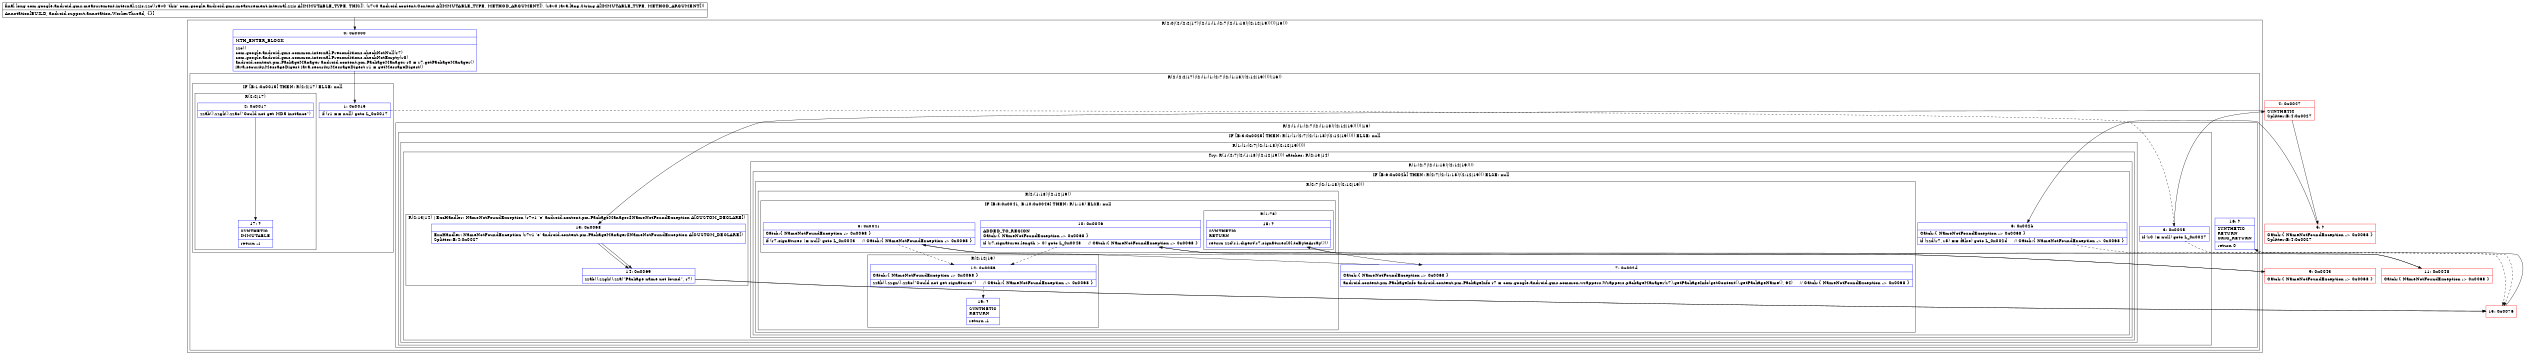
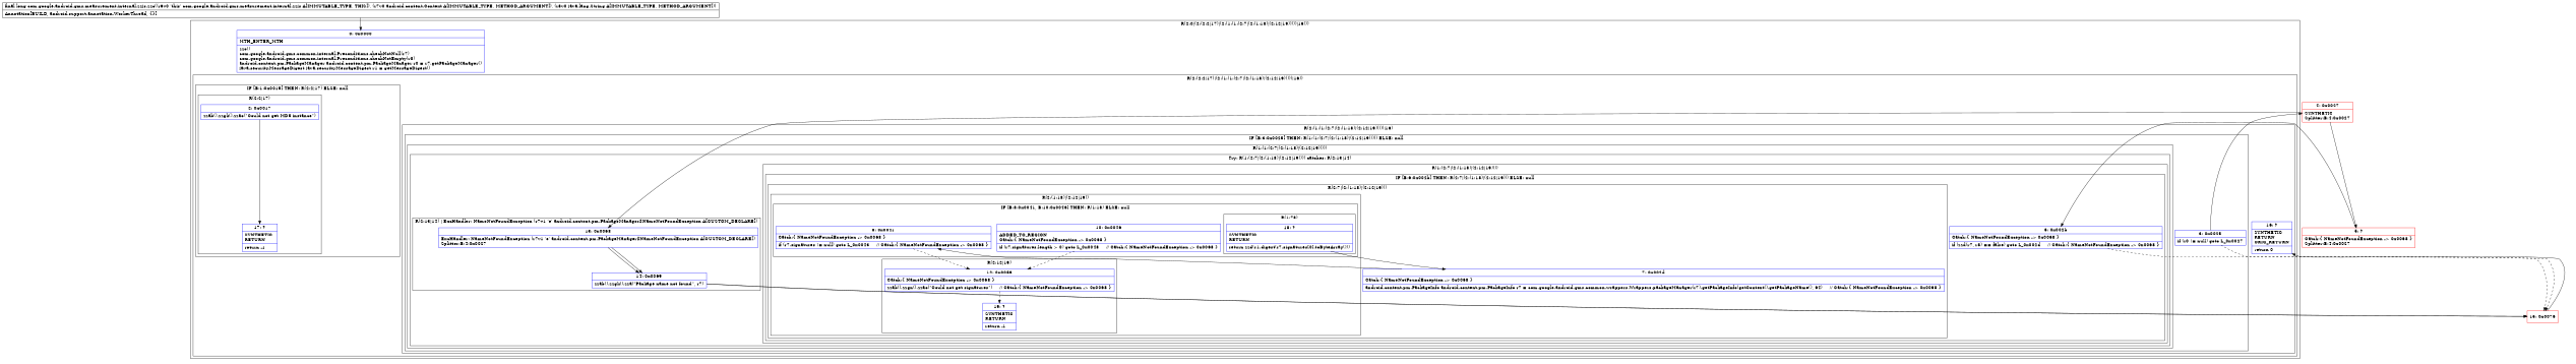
  digraph {
    node [color=blue shape=record]
    n1 [label="{2\:\ 0x0017|zzab().zzgk().zzao(\"Could not get MD5 instance\")\l}"]
-   n2 [label="{17\:\ ?|SYNTHETIC\lIMMUTABLE\l|return \-1\l}"]
-   n3 [label="{1\:\ 0x0015|if (r1 == null) goto L_0x0017\l}"]
+   n2 [label="{17\:\ ?|SYNTHETIC\lRETURN\l|return \-1\l}"]
    n4 [label="{18\:\ ?|SYNTHETIC\lRETURN\l|return zzd(r1.digest(r7.signatures[0].toByteArray()))\l}"]
    n5 [label="{8\:\ 0x0041|Catch:\{ NameNotFoundException \-\> 0x0068 \}\l|if (r7.signatures != null) goto L_0x0043     \/\/ Catch:\{ NameNotFoundException \-\> 0x0068 \}\l}"]
    n6 [label="{10\:\ 0x0046|ADDED_TO_REGION\lCatch:\{ NameNotFoundException \-\> 0x0068 \}\l|if (r7.signatures.length \> 0) goto L_0x0048     \/\/ Catch:\{ NameNotFoundException \-\> 0x0068 \}\l}"]
    n7 [label="{12\:\ 0x005a|Catch:\{ NameNotFoundException \-\> 0x0068 \}\l|zzab().zzgn().zzao(\"Could not get signatures\")     \/\/ Catch:\{ NameNotFoundException \-\> 0x0068 \}\l}"]
    n8 [label="{19\:\ ?|SYNTHETIC\lRETURN\l|return \-1\l}"]
    n9 [label="{7\:\ 0x002d|Catch:\{ NameNotFoundException \-\> 0x0068 \}\l|android.content.pm.PackageInfo android.content.pm.PackageInfo r7 = com.google.android.gms.common.wrappers.Wrappers.packageManager(r7).getPackageInfo(getContext().getPackageName(), 64)     \/\/ Catch:\{ NameNotFoundException \-\> 0x0068 \}\l}"]
    n10 [label="{6\:\ 0x002b|Catch:\{ NameNotFoundException \-\> 0x0068 \}\l|if (zzd(r7, r8) == false) goto L_0x002d     \/\/ Catch:\{ NameNotFoundException \-\> 0x0068 \}\l}"]
    n11 [label="{13\:\ 0x0068|ExcHandler: NameNotFoundException (r7v1 'e' android.content.pm.PackageManager$NameNotFoundException A[CUSTOM_DECLARE])\lSplitter:B:4:0x0027\l}"]
    n12 [label="{14\:\ 0x0069|zzab().zzgk().zza(\"Package name not found\", r7)\l}"]
    n13 [label="{3\:\ 0x0025|if (r0 != null) goto L_0x0027\l}"]
    n14 [label="{16\:\ ?|SYNTHETIC\lRETURN\lORIG_RETURN\l|return 0\l}"]
-   n15 [label="{0\:\ 0x0000|MTH_ENTER_BLOCK\l|zzo()\lcom.google.android.gms.common.internal.Preconditions.checkNotNull(r7)\lcom.google.android.gms.common.internal.Preconditions.checkNotEmpty(r8)\landroid.content.pm.PackageManager android.content.pm.PackageManager r0 = r7.getPackageManager()\ljava.security.MessageDigest java.security.MessageDigest r1 = getMessageDigest()\l}"]
-   n16 [color=red label="{9\:\ 0x0043|Catch:\{ NameNotFoundException \-\> 0x0068 \}\l}"]
-   n17 [color=red label="{11\:\ 0x0048|Catch:\{ NameNotFoundException \-\> 0x0068 \}\l}"]
+   n15 [label="{0\:\ 0x0000|MTH_ENTER_MTH\l|zzo()\lcom.google.android.gms.common.internal.Preconditions.checkNotNull(r7)\lcom.google.android.gms.common.internal.Preconditions.checkNotEmpty(r8)\landroid.content.pm.PackageManager android.content.pm.PackageManager r0 = r7.getPackageManager()\ljava.security.MessageDigest java.security.MessageDigest r1 = getMessageDigest()\l}"]
    n18 [color=red label="{15\:\ 0x0076}"]
    n19 [color=red label="{4\:\ 0x0027|SYNTHETIC\lSplitter:B:4:0x0027\l}"]
    n20 [color=red label="{5\:\ ?|Catch:\{ NameNotFoundException \-\> 0x0068 \}\lSplitter:B:4:0x0027\l}"]
    n21 [label="{final long com.google.android.gms.measurement.internal.zzjs.zzc((r6v0 'this' com.google.android.gms.measurement.internal.zzjs A[IMMUTABLE_TYPE, THIS]), (r7v0 android.content.Context A[IMMUTABLE_TYPE, METHOD_ARGUMENT]), (r8v0 java.lang.String A[IMMUTABLE_TYPE, METHOD_ARGUMENT]))  | Annotation[BUILD, android.support.annotation.WorkerThread, \{\}]\l}" color=""]
    subgraph cluster_1 {
      label="R(2:0|(2:(2:2|17)|(2:(1:(1:(2:7|(2:(1:18)|(2:12|19)))))|16)))"
      n15
      subgraph cluster_2 {
        label="R(2:(2:2|17)|(2:(1:(1:(2:7|(2:(1:18)|(2:12|19)))))|16))"
        subgraph cluster_3 {
          label="IF [B:1:0x0015] THEN: R(2:2|17) ELSE: null"
-         n3
          subgraph cluster_4 {
            label="R(2:2|17)"
            n1
            n2
          }
        }
        subgraph cluster_5 {
          label="R(2:(1:(1:(2:7|(2:(1:18)|(2:12|19)))))|16)"
          n14
          subgraph cluster_6 {
            label="IF [B:3:0x0025] THEN: R(1:(1:(2:7|(2:(1:18)|(2:12|19))))) ELSE: null"
            n13
            subgraph cluster_7 {
              label="R(1:(1:(2:7|(2:(1:18)|(2:12|19)))))"
              subgraph cluster_8 {
                label="Try: R(1:(2:7|(2:(1:18)|(2:12|19)))) catches: R(2:13|14)"
                subgraph cluster_9 {
                  label="R(1:(2:7|(2:(1:18)|(2:12|19))))"
                  subgraph cluster_10 {
                    label="IF [B:6:0x002b] THEN: R(2:7|(2:(1:18)|(2:12|19))) ELSE: null"
                    n10
                    subgraph cluster_11 {
                      label="R(2:7|(2:(1:18)|(2:12|19)))"
                      n9
                      subgraph cluster_12 {
                        label="R(2:(1:18)|(2:12|19))"
                        subgraph cluster_13 {
                          label="IF [B:8:0x0041, B:10:0x0046] THEN: R(1:18) ELSE: null"
                          n5
                          n6
                          subgraph cluster_14 {
                            label="R(1:78)"
                            n4
                          }
                        }
                        subgraph cluster_15 {
                          label="R(2:12|19)"
                          n7
                          n8
                        }
                      }
                    }
                  }
                }
                subgraph cluster_16 {
                  label="R(2:13|14) | ExcHandler: NameNotFoundException (r7v1 'e' android.content.pm.PackageManager$NameNotFoundException A[CUSTOM_DECLARE])\l"
                  n11
                  n12
                }
              }
            }
          }
        }
      }
    }
    subgraph cluster_17 {
      label="R(2:13|14) | ExcHandler: NameNotFoundException (r7v1 'e' android.content.pm.PackageManager$NameNotFoundException A[CUSTOM_DECLARE])\l"
    }
    n1 -> n2
-   n3 -> n13 [style=dashed]
    n4 -> n9
    n5 -> n7 [style=dashed]
-   n5 -> n16
    n6 -> n7 [style=dashed]
-   n6 -> n17
    n7 -> n8 [style=dashed]
    n9 -> n5
    n10 -> n18 [style=dashed]
    n11 -> n12
    n11 -> n12
    n12 -> n18
    n12 -> n18
    n13 -> n18 [style=dashed]
    n13 -> n19
-   n15 -> n3
-   n16 -> n6
-   n17 -> n4
    n18 -> n14
    n19 -> n11
    n19 -> n20
    n20 -> n10
    n21 -> n15
  }
